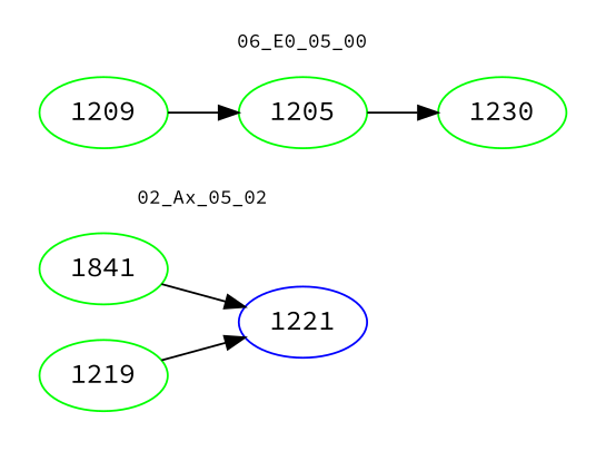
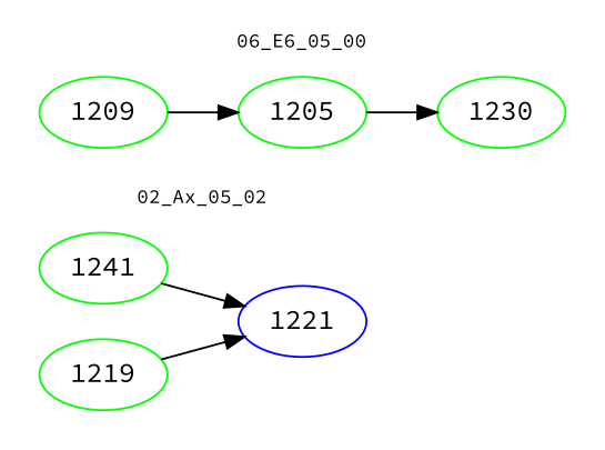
  digraph {
    fontname="Source Code Pro"
    rankdir=LR
    node [color=green fontname="Source Code Pro"]
    edge [color=black fontname="Source Code Pro"]
-   n1 [label=1841]
+   n1 [label=1241]
    n2 [label=1219]
    n3 [color=blue label=1221]
    n4 [label=1209]
    n5 [label=1205]
    n6 [label=1230]
    subgraph cluster_1 {
      color=white
      fontsize=10
      label="02_Ax_05_02"
      n1
      n2
      n3
    }
    subgraph cluster_2 {
      color=white
      fontsize=10
-     label="06_E0_05_00"
+     label="06_E6_05_00"
      n4
      n5
      n6
    }
    n1 -> n3
    n2 -> n3
    n4 -> n5
    n5 -> n6
  }
